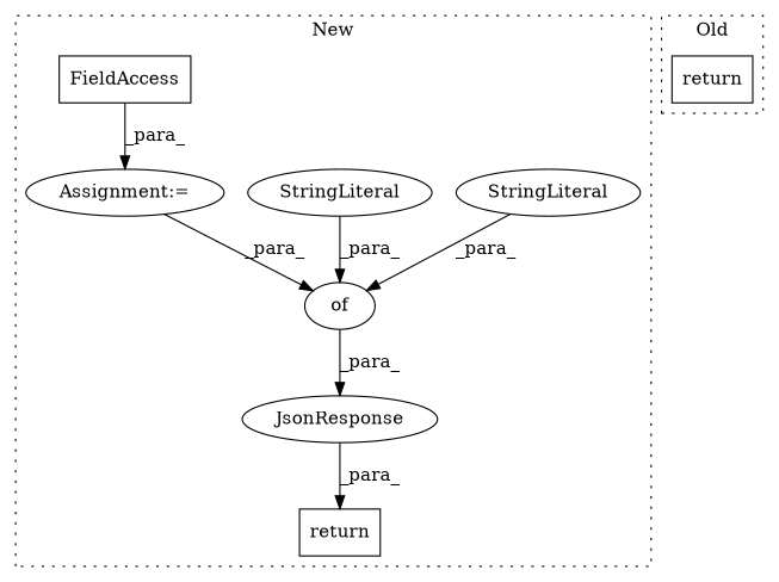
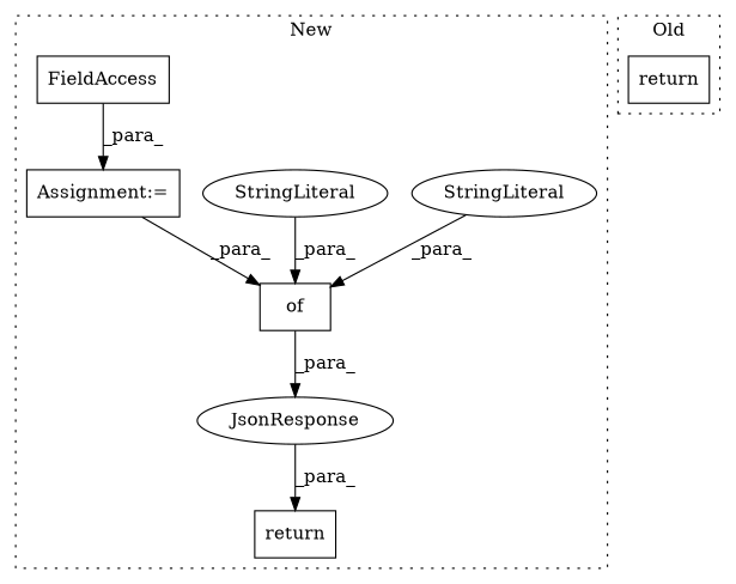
  digraph {
    node [a=32 l=7 shape=box]
    n1 [l="13,1" label=JsonResponse s="2628,2648" shape=ellipse]
    n2 [a=41 label=return s=2621]
-   n3 [a=7 l=1 label="Assignment:=" s=2275 shape=ellipse]
-   n4 [l="3,1" label=of s="2550,2612" shape=ellipse]
+   n3 [a=7 l=1 label="Assignment:=" s=2275]
+   n4 [l="3,1" label=of s="2550,2612"]
    n5 [a=45 l=10 label=StringLiteral s=2563 shape=ellipse]
    n6 [a=45 l=10 label=StringLiteral s=2578 shape=ellipse]
    n7 [a=22 l=22 label=FieldAccess s=2276]
    n8 [a=41 label=return s=1959]
    subgraph cluster_1 {
      label=New
      style=dotted
      n1
      n2
      n3
      n4
      n5
      n6
      n7
    }
    subgraph cluster_2 {
      label=Old
      style=dotted
      n8
    }
    n1 -> n2 [label=_para_]
    n3 -> n4 [label=_para_]
    n4 -> n1 [label=_para_]
    n5 -> n4 [label=_para_]
    n6 -> n4 [label=_para_]
    n7 -> n3 [label=_para_]
  }
